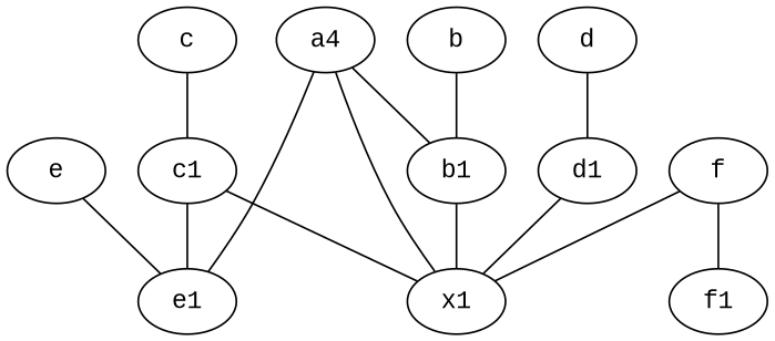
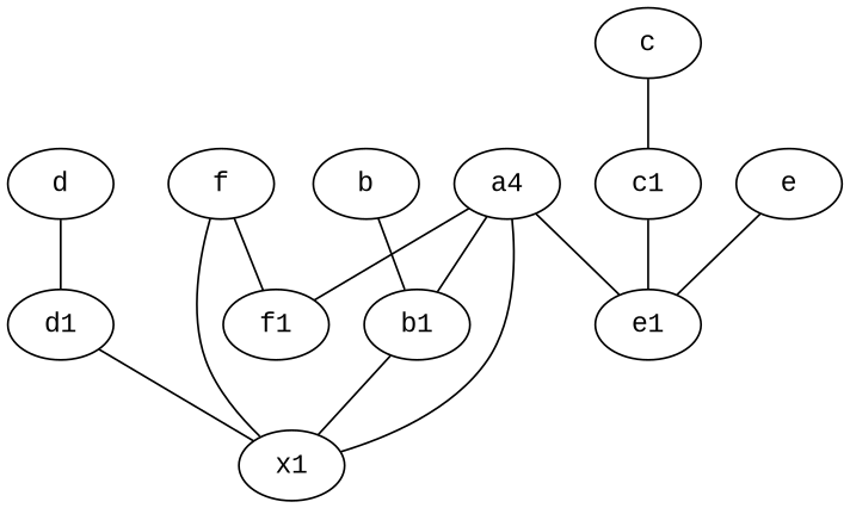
  graph {
    fontname="Liberation Mono"
    node [fontname="Liberation Mono"]
    edge [fontname="Liberation Mono"]
    b
    b1
    x1
    n4 [label=a4]
    e1
    f1
    c1
    d1
    c
    e
    f
    d
    b -- b1
    b1 -- x1
    n4 -- b1
    n4 -- x1
    n4 -- e1
-   c1 -- x1
+   n4 -- f1
    c1 -- e1
    d1 -- x1
    c -- c1
    e -- e1
    f -- x1
    f -- f1
    d -- d1
  }
